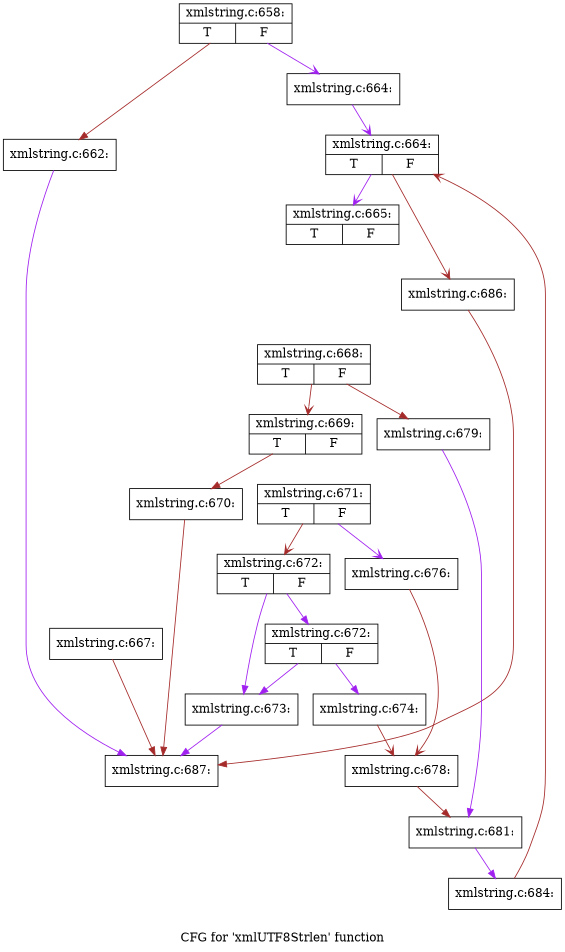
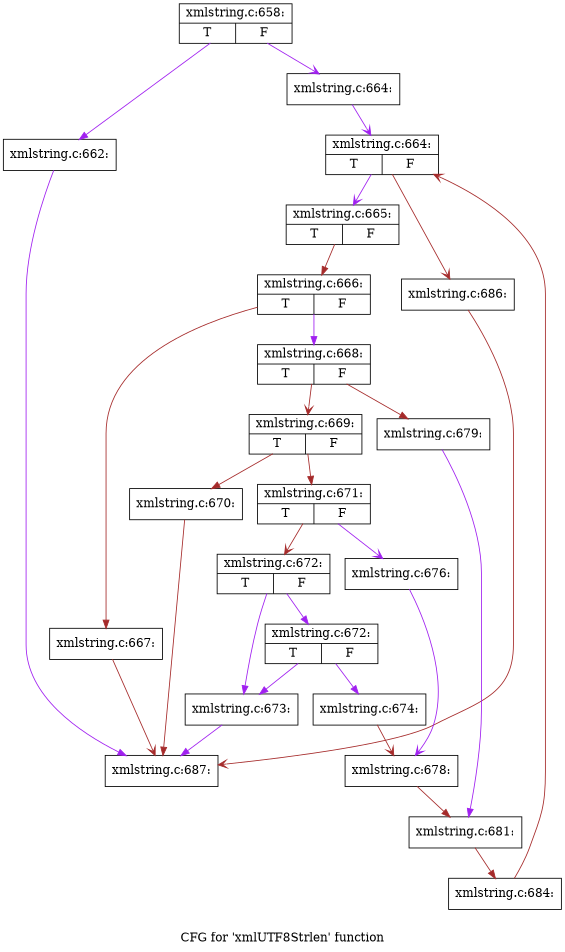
  digraph {
    label="CFG for 'xmlUTF8Strlen' function"
    node [shape=record]
    edge [arrowhead=normal color=brown]
    n1 [label="{xmlstring.c:658:|{<s0>T|<s1>F}}"]
    n2 [label="{xmlstring.c:662:}"]
    n3 [label="{xmlstring.c:664:}"]
    n4 [label="{xmlstring.c:687:}"]
    n5 [label="{xmlstring.c:664:|{<s0>T|<s1>F}}"]
    n6 [label="{xmlstring.c:665:|{<s0>T|<s1>F}}"]
    n7 [label="{xmlstring.c:686:}"]
+   n8 [label="{xmlstring.c:666:|{<s0>T|<s1>F}}"]
    n9 [label="{xmlstring.c:667:}"]
    n10 [label="{xmlstring.c:668:|{<s0>T|<s1>F}}"]
    n11 [label="{xmlstring.c:669:|{<s0>T|<s1>F}}"]
    n12 [label="{xmlstring.c:679:}"]
    n13 [label="{xmlstring.c:684:}"]
    n14 [label="{xmlstring.c:670:}"]
    n15 [label="{xmlstring.c:671:|{<s0>T|<s1>F}}"]
    n16 [label="{xmlstring.c:681:}"]
    n17 [label="{xmlstring.c:672:|{<s0>T|<s1>F}}"]
    n18 [label="{xmlstring.c:676:}"]
    n19 [label="{xmlstring.c:673:}"]
    n20 [label="{xmlstring.c:672:|{<s0>T|<s1>F}}"]
    n21 [label="{xmlstring.c:678:}"]
    n22 [label="{xmlstring.c:674:}"]
-   n1 -> n2
+   n1 -> n2 [color=purple]
    n1 -> n3 [arrowhead=vee color=purple]
    n2 -> n4 [color=purple]
    n3 -> n5 [arrowhead=vee color=purple]
    n5 -> n6 [arrowhead=vee color=purple]
    n5 -> n7 [arrowhead=vee]
-   n7 -> n4
-   n9 -> n4
+   n6 -> n8
+   n7 -> n4 [arrowhead=vee]
+   n8 -> n9
+   n8 -> n10 [color=purple]
+   n9 -> n4 [arrowhead=vee]
    n10 -> n11 [arrowhead=vee]
    n10 -> n12
    n11 -> n14
+   n11 -> n15
    n12 -> n16 [color=purple]
    n13 -> n5 [arrowhead=vee]
    n14 -> n4
    n15 -> n17 [arrowhead=vee]
    n15 -> n18 [arrowhead=vee color=purple]
-   n16 -> n13 [color=purple]
+   n16 -> n13
    n17 -> n19 [color=purple]
    n17 -> n20 [color=purple]
-   n18 -> n21 [arrowhead=vee]
+   n18 -> n21 [arrowhead=vee color=purple]
    n19 -> n4 [color=purple]
    n20 -> n19 [color=purple]
    n20 -> n22 [color=purple]
    n21 -> n16
    n22 -> n21 [arrowhead=vee]
  }
